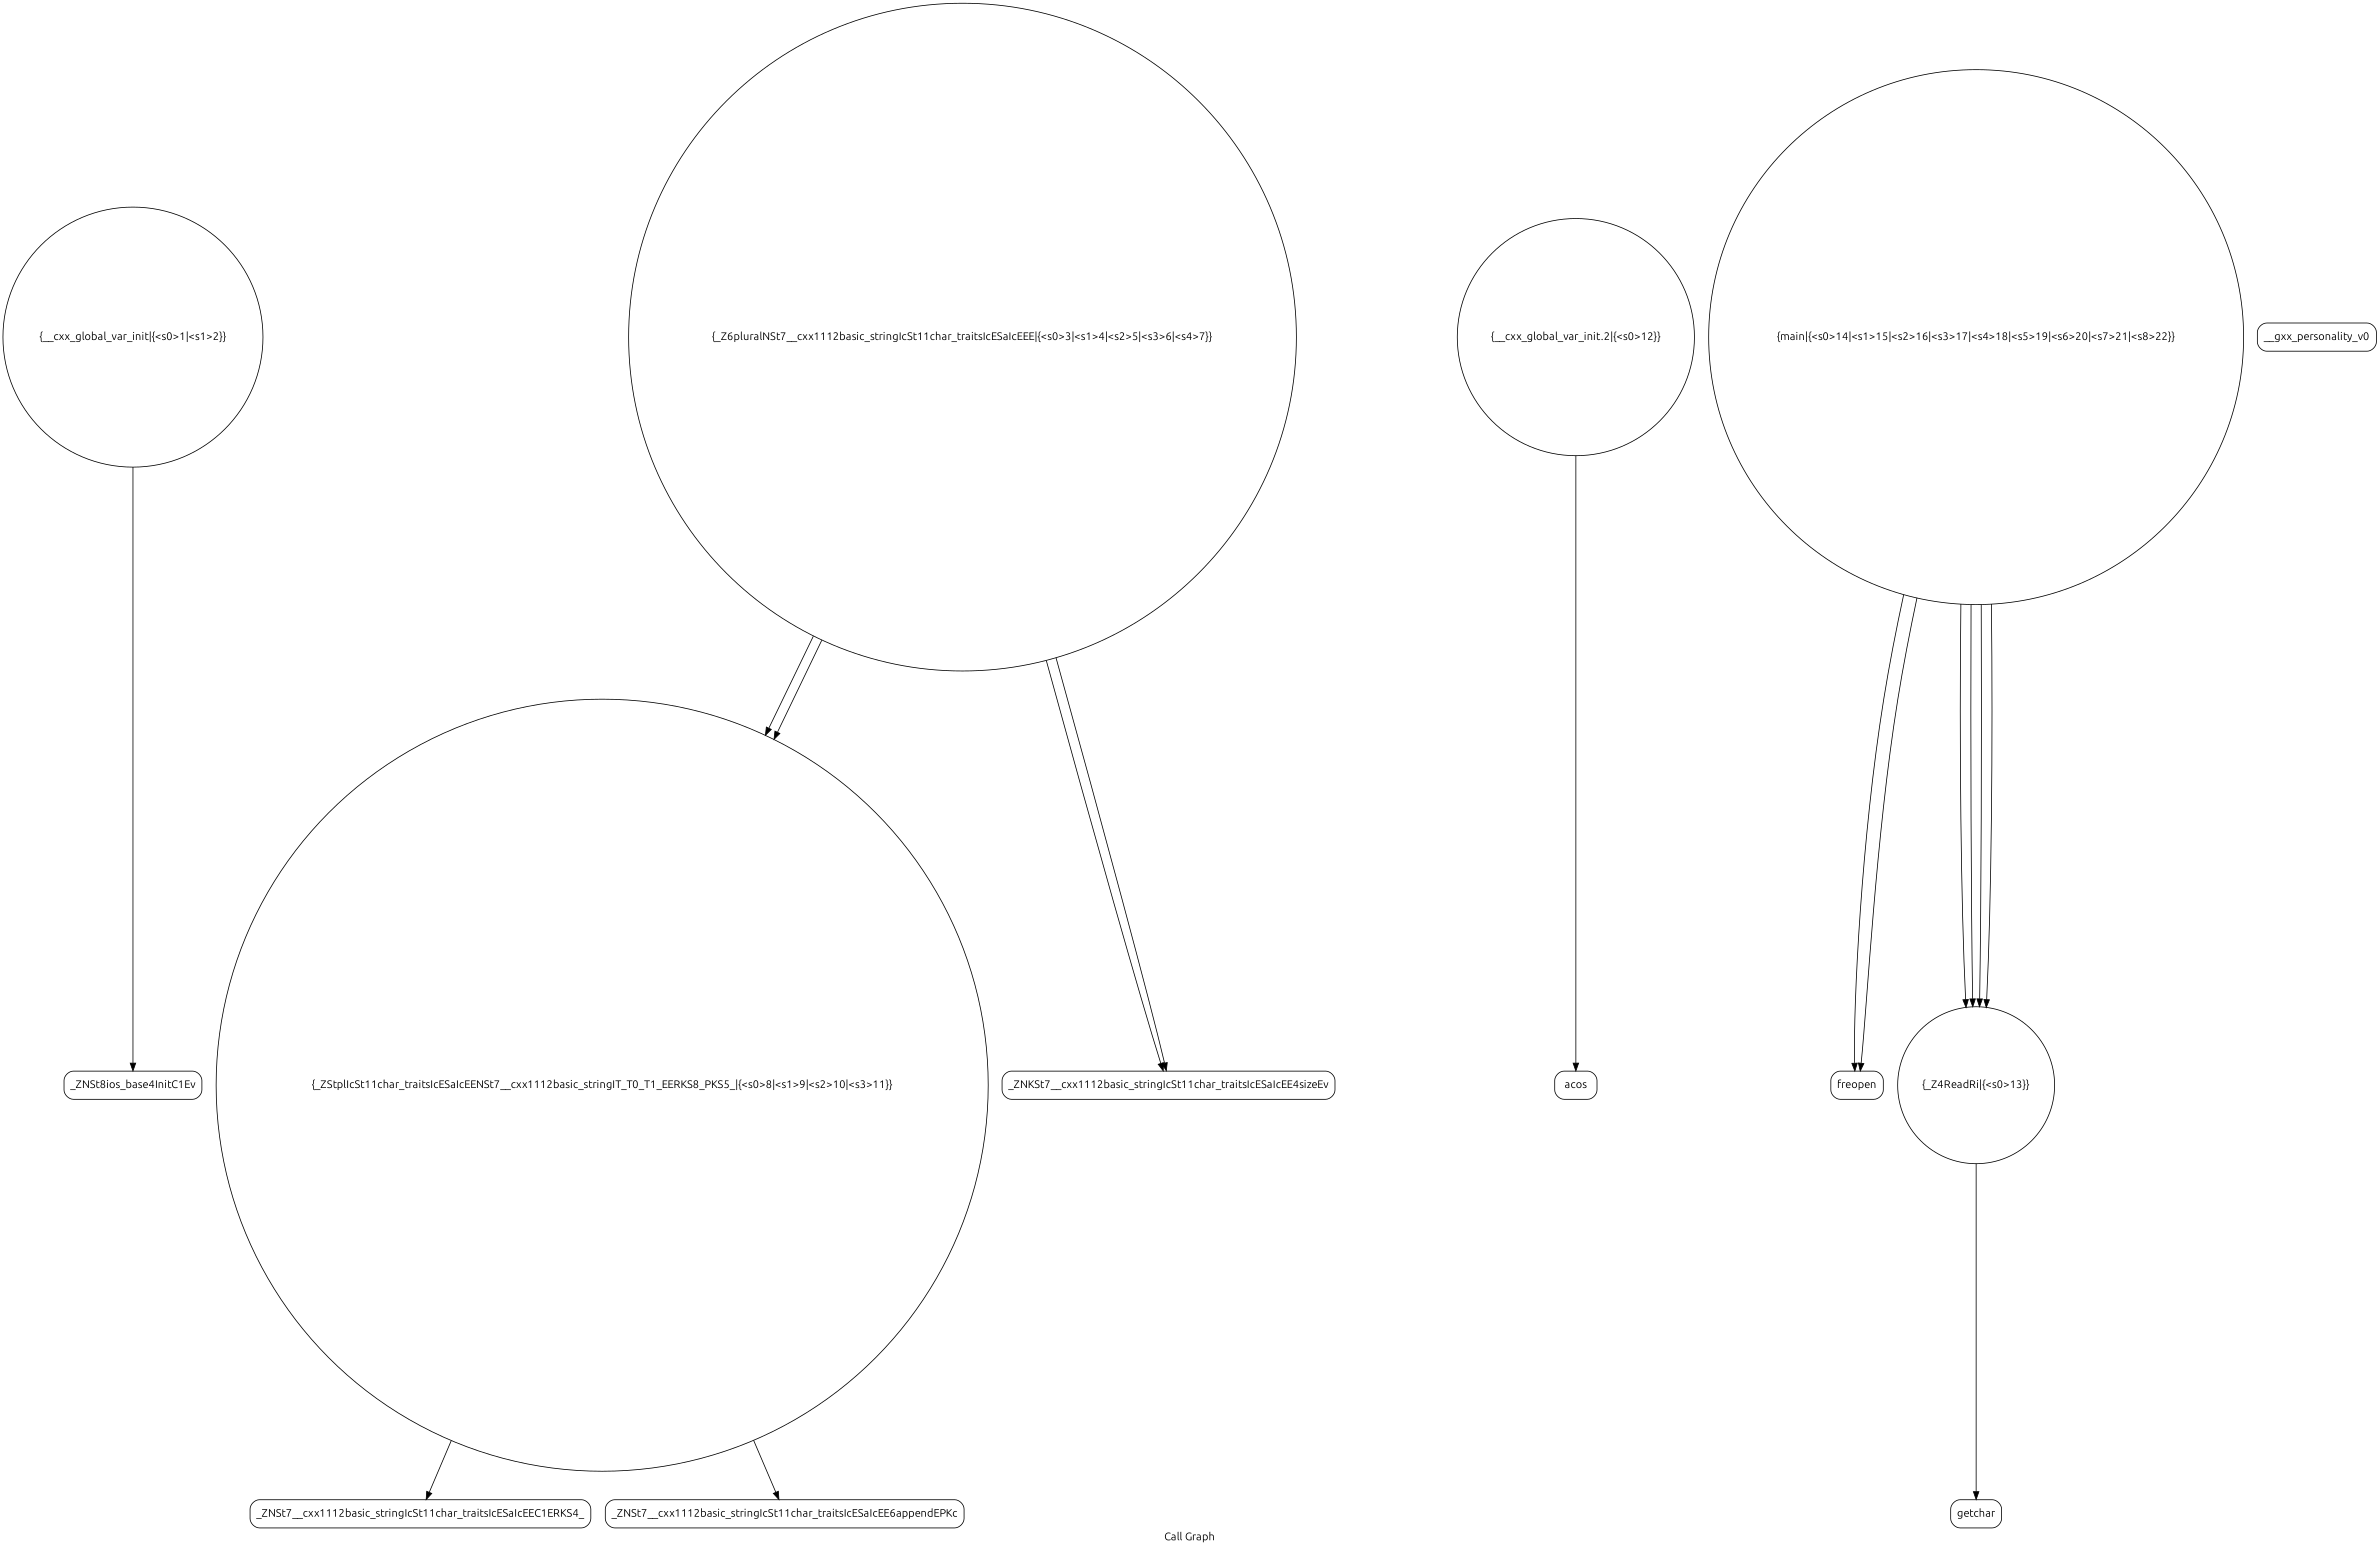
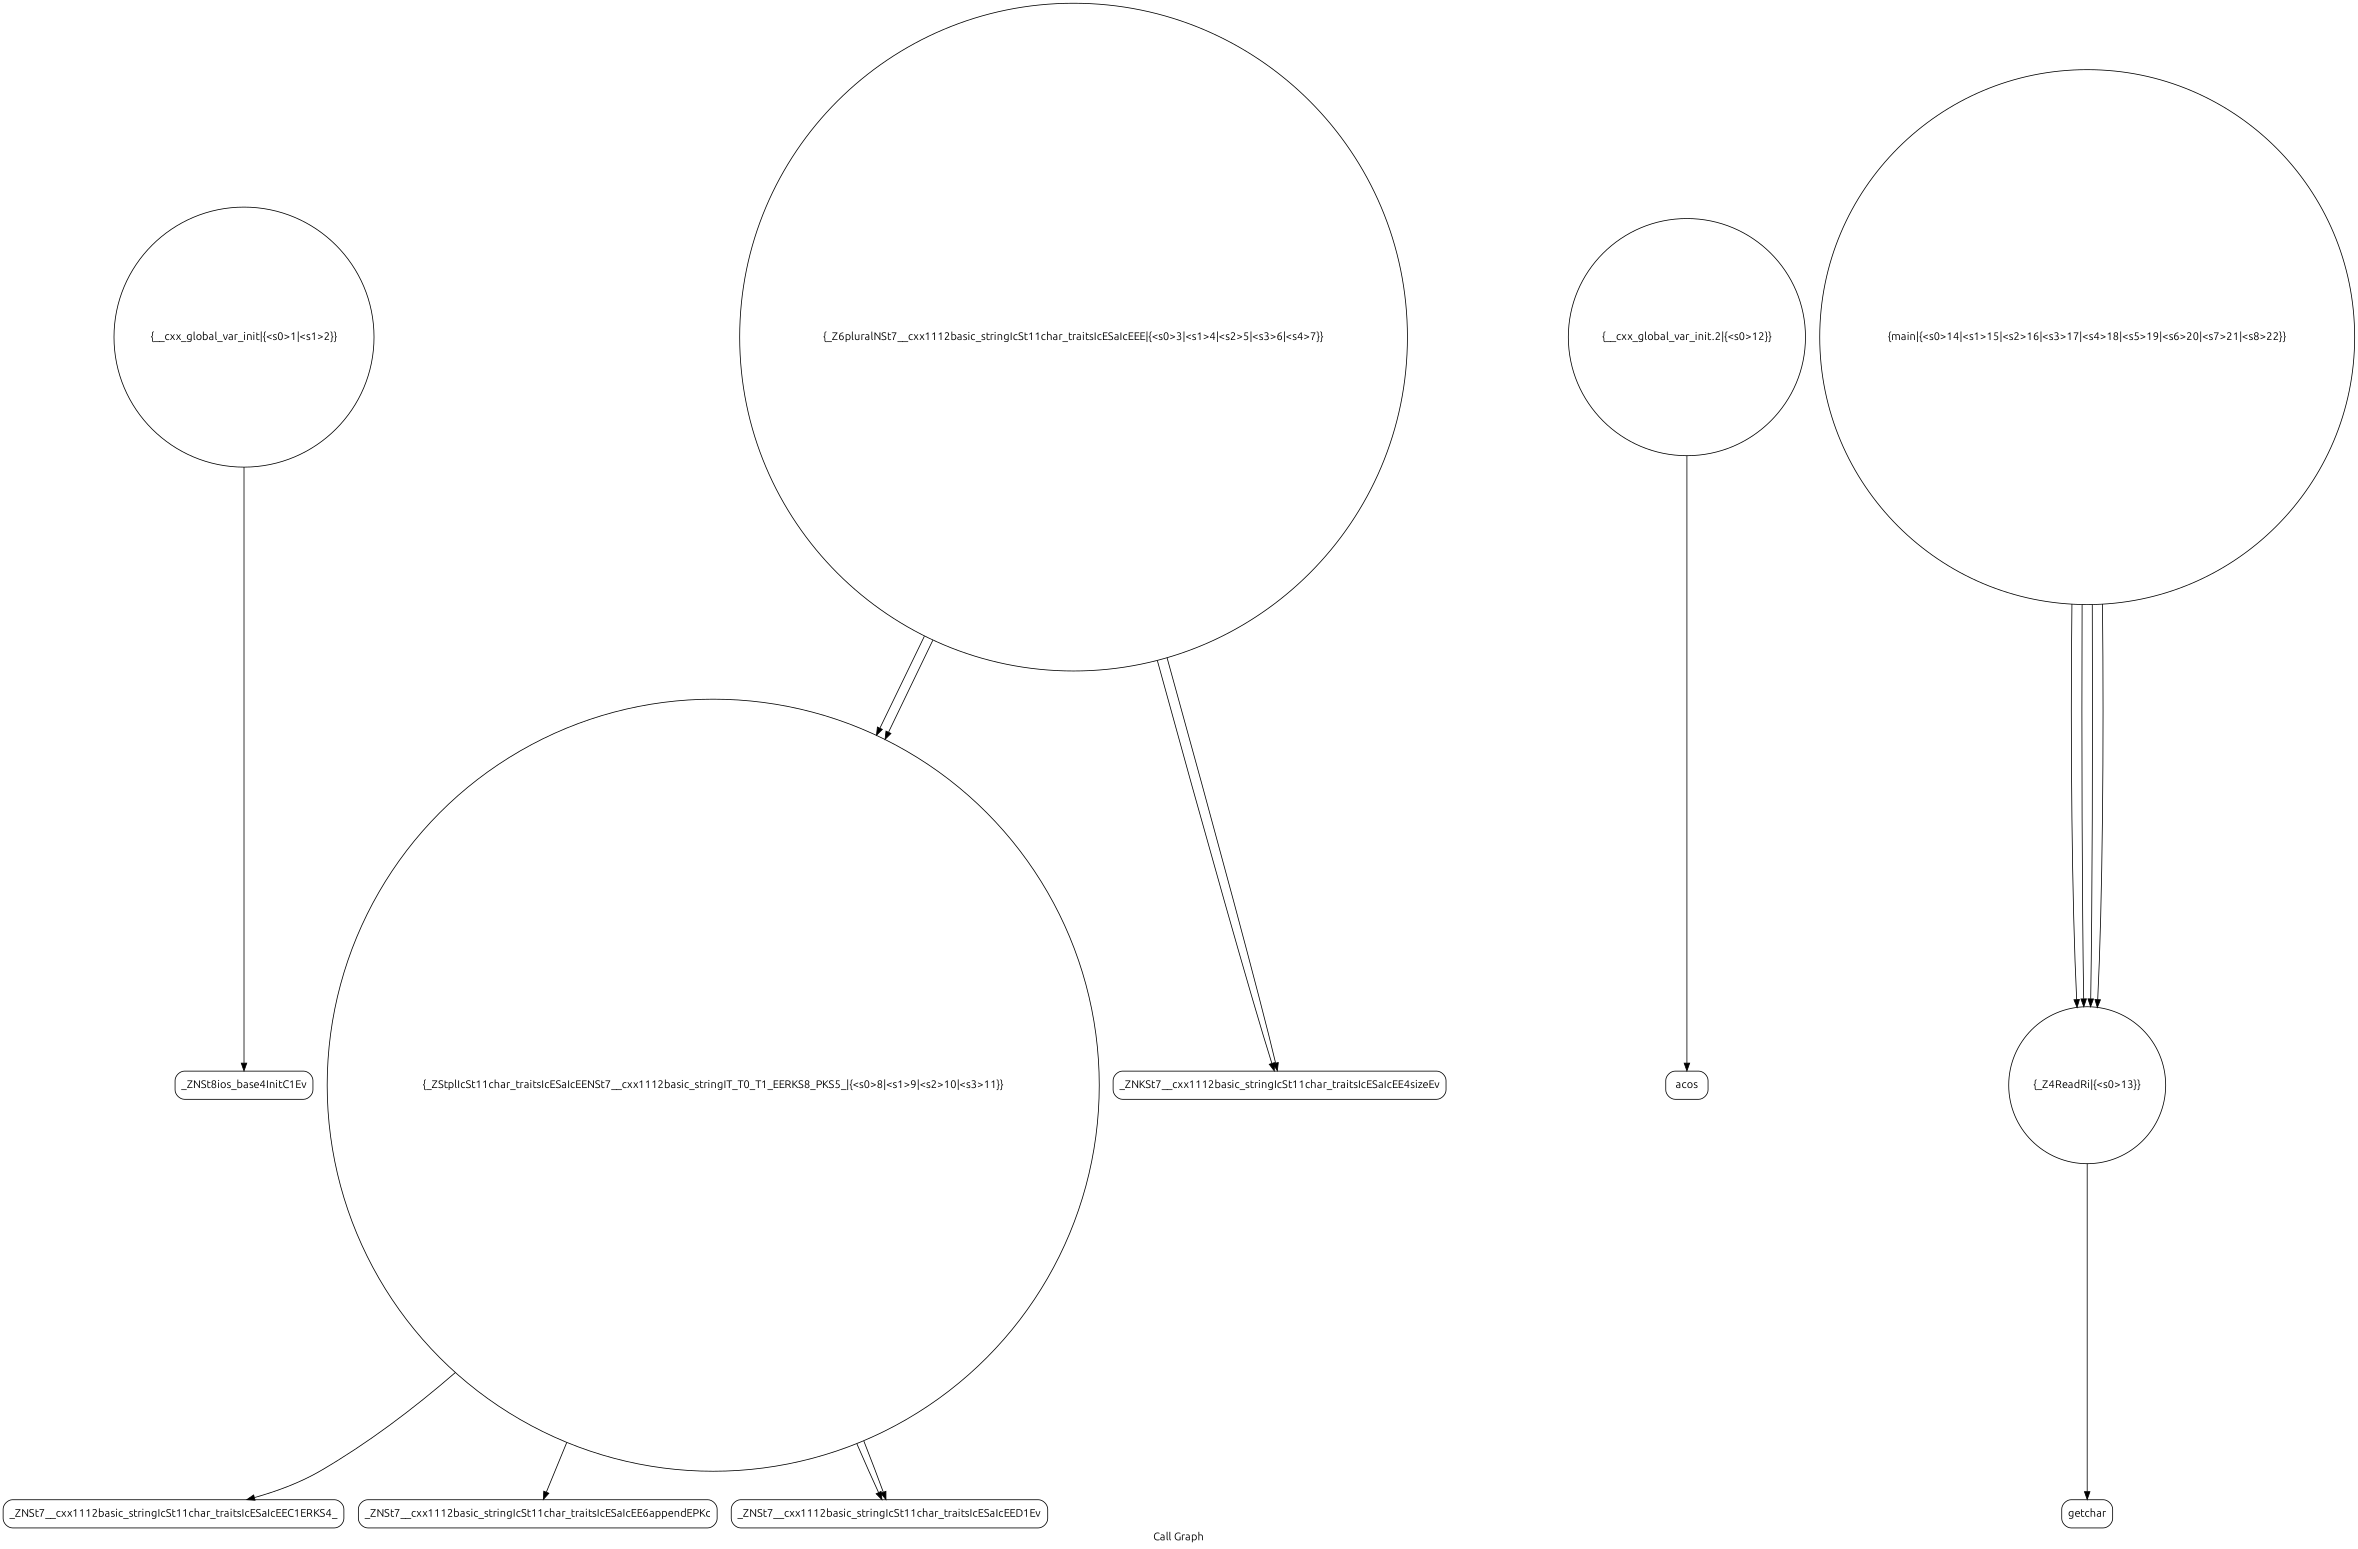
  digraph {
    fontname=Ubuntu
    label="Call Graph"
    node [fontname=Ubuntu shape=Mrecord]
    edge [color=black fontname=Ubuntu tailport=s0]
    n1 [label="{__cxx_global_var_init|{<s0>1|<s1>2}}" shape=circle]
    n2 [label="{_ZNSt8ios_base4InitC1Ev}"]
    n3 [label="{_ZStplIcSt11char_traitsIcESaIcEENSt7__cxx1112basic_stringIT_T0_T1_EERKS8_PKS5_|{<s0>8|<s1>9|<s2>10|<s3>11}}" shape=circle]
    n4 [label="{_ZNSt7__cxx1112basic_stringIcSt11char_traitsIcESaIcEEC1ERKS4_}"]
    n5 [label="{_ZNSt7__cxx1112basic_stringIcSt11char_traitsIcESaIcEE6appendEPKc}"]
+   n6 [label="{_ZNSt7__cxx1112basic_stringIcSt11char_traitsIcESaIcEED1Ev}"]
    n7 [label="{acos}"]
    n8 [label="{_Z6pluralNSt7__cxx1112basic_stringIcSt11char_traitsIcESaIcEEE|{<s0>3|<s1>4|<s2>5|<s3>6|<s4>7}}" shape=circle]
    n9 [label="{_ZNKSt7__cxx1112basic_stringIcSt11char_traitsIcESaIcEE4sizeEv}"]
    n10 [label="{getchar}"]
-   n11 [label="{freopen}"]
    n12 [label="{__cxx_global_var_init.2|{<s0>12}}" shape=circle]
    n13 [label="{_Z4ReadRi|{<s0>13}}" shape=circle]
-   n14 [label="{__gxx_personality_v0}"]
    n15 [label="{main|{<s0>14|<s1>15|<s2>16|<s3>17|<s4>18|<s5>19|<s6>20|<s7>21|<s8>22}}" shape=circle]
    n1 -> n2
    n3 -> n4
    n3 -> n5 [tailport=s1]
+   n3 -> n6 [tailport=s2]
+   n3 -> n6 [tailport=s3]
    n8 -> n3 [tailport=s3]
    n8 -> n3 [tailport=s4]
    n8 -> n9
    n8 -> n9 [tailport=s1]
    n12 -> n7
    n13 -> n10
-   n15 -> n11
-   n15 -> n11 [tailport=s1]
    n15 -> n13 [tailport=s2]
    n15 -> n13 [tailport=s4]
    n15 -> n13 [tailport=s5]
    n15 -> n13 [tailport=s6]
  }
